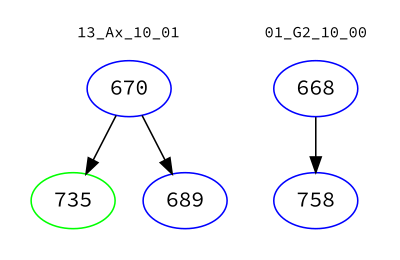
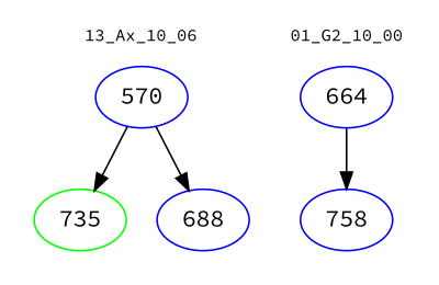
  digraph {
    fontname="Source Code Pro"
    node [color=blue fontname="Source Code Pro"]
    edge [color=black fontname="Source Code Pro"]
-   n1 [label=670]
+   n1 [label=570]
    n2 [color=green label=735]
-   n3 [label=689]
-   n4 [label=668]
+   n3 [label=688]
+   n4 [label=664]
    n5 [label=758]
    subgraph cluster_1 {
      color=white
      fontsize=10
-     label="13_Ax_10_01"
+     label="13_Ax_10_06"
      n1
      n2
      n3
    }
    subgraph cluster_2 {
      color=white
      fontsize=10
      label="01_G2_10_00"
      n4
      n5
    }
    n1 -> n2
    n1 -> n3
    n4 -> n5
  }
